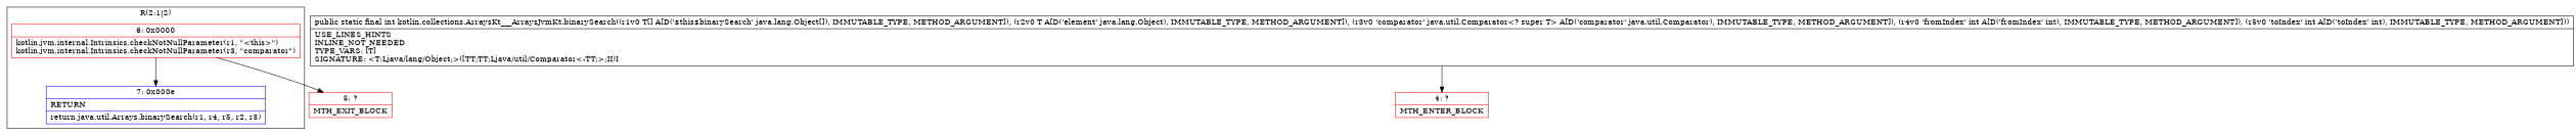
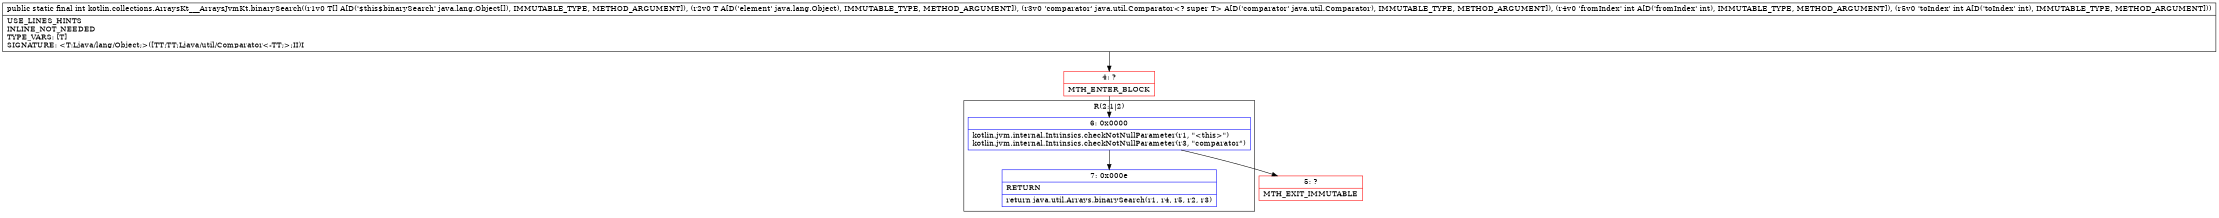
  digraph {
    node [color=blue shape=record]
-   n1 [color=red label="{6\:\ 0x0000|kotlin.jvm.internal.Intrinsics.checkNotNullParameter(r1, \"\<this\>\")\lkotlin.jvm.internal.Intrinsics.checkNotNullParameter(r3, \"comparator\")\l}"]
+   n1 [label="{6\:\ 0x0000|kotlin.jvm.internal.Intrinsics.checkNotNullParameter(r1, \"\<this\>\")\lkotlin.jvm.internal.Intrinsics.checkNotNullParameter(r3, \"comparator\")\l}"]
    n2 [label="{7\:\ 0x000e|RETURN\l|return java.util.Arrays.binarySearch(r1, r4, r5, r2, r3)\l}"]
-   n3 [color=red label="{5\:\ ?|MTH_EXIT_BLOCK\l}"]
+   n3 [color=red label="{5\:\ ?|MTH_EXIT_IMMUTABLE\l}"]
    n4 [color=red label="{4\:\ ?|MTH_ENTER_BLOCK\l}"]
    n5 [label="{public static final int kotlin.collections.ArraysKt___ArraysJvmKt.binarySearch((r1v0 T[] A[D('$this$binarySearch' java.lang.Object[]), IMMUTABLE_TYPE, METHOD_ARGUMENT]), (r2v0 T A[D('element' java.lang.Object), IMMUTABLE_TYPE, METHOD_ARGUMENT]), (r3v0 'comparator' java.util.Comparator\<? super T\> A[D('comparator' java.util.Comparator), IMMUTABLE_TYPE, METHOD_ARGUMENT]), (r4v0 'fromIndex' int A[D('fromIndex' int), IMMUTABLE_TYPE, METHOD_ARGUMENT]), (r5v0 'toIndex' int A[D('toIndex' int), IMMUTABLE_TYPE, METHOD_ARGUMENT]))  | USE_LINES_HINTS\lINLINE_NOT_NEEDED\lTYPE_VARS: [T]\lSIGNATURE: \<T:Ljava\/lang\/Object;\>([TT;TT;Ljava\/util\/Comparator\<\-TT;\>;II)I\l}" color=""]
    subgraph cluster_1 {
      label="R(2:1|2)"
      n1
      n2
    }
    n1 -> n2
    n1 -> n3
+   n4 -> n1
    n5 -> n4
  }
